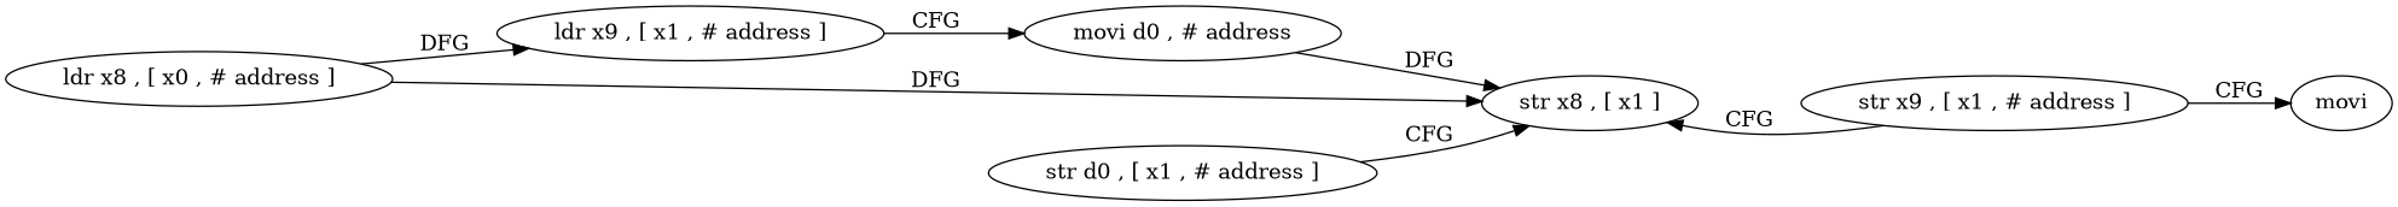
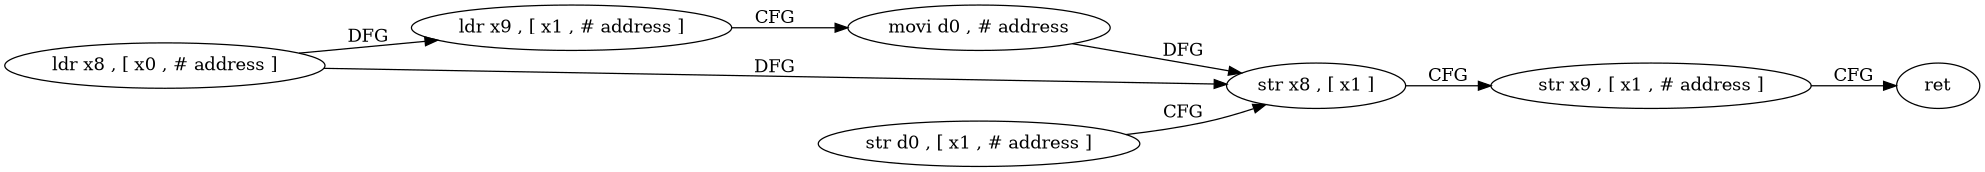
  digraph {
    rankdir=LR
    n1 [label="ldr x8 , [ x0 , # address ]"]
    n2 [label="ldr x9 , [ x1 , # address ]"]
    n3 [label="str x8 , [ x1 ]"]
    n4 [label="movi d0 , # address"]
    n5 [label="str x9 , [ x1 , # address ]"]
-   n6 [label=movi]
+   n6 [label=ret]
    n7 [label="str d0 , [ x1 , # address ]"]
    n1 -> n2 [label=DFG]
    n1 -> n3 [label=DFG]
    n2 -> n4 [label=CFG]
-   n5 -> n3 [label=CFG]
+   n3 -> n5 [label=CFG]
    n4 -> n3 [label=DFG]
    n5 -> n6 [label=CFG]
    n7 -> n3 [label=CFG]
  }
